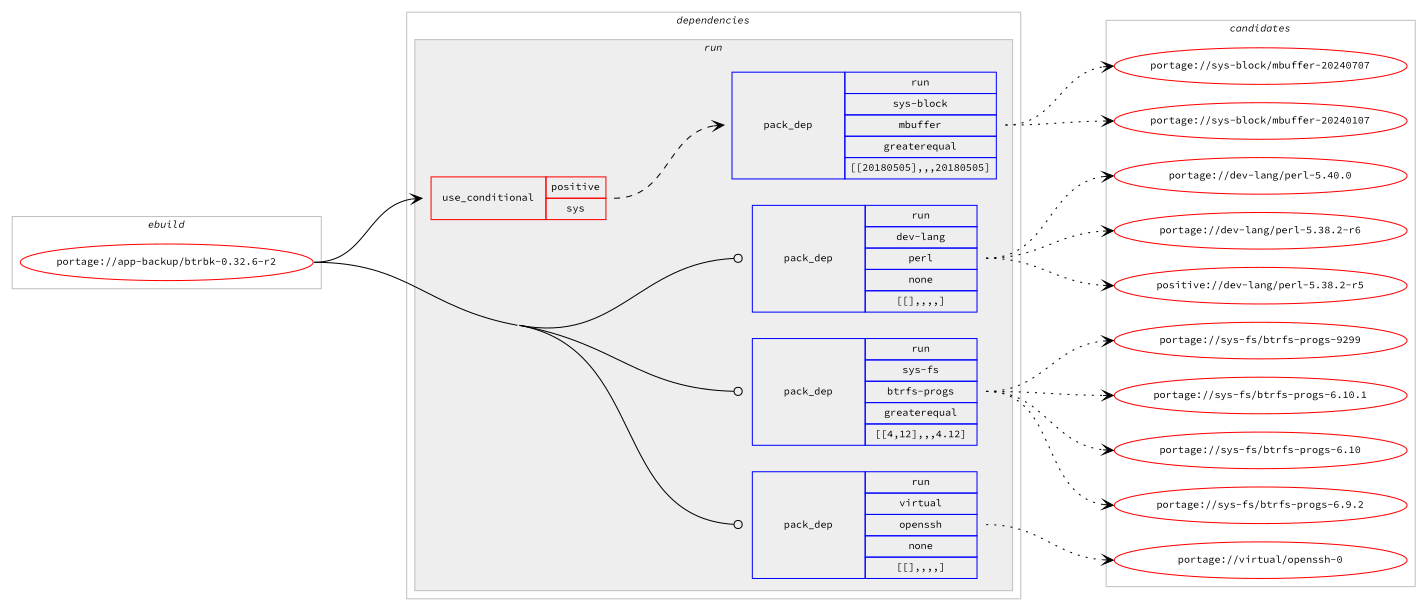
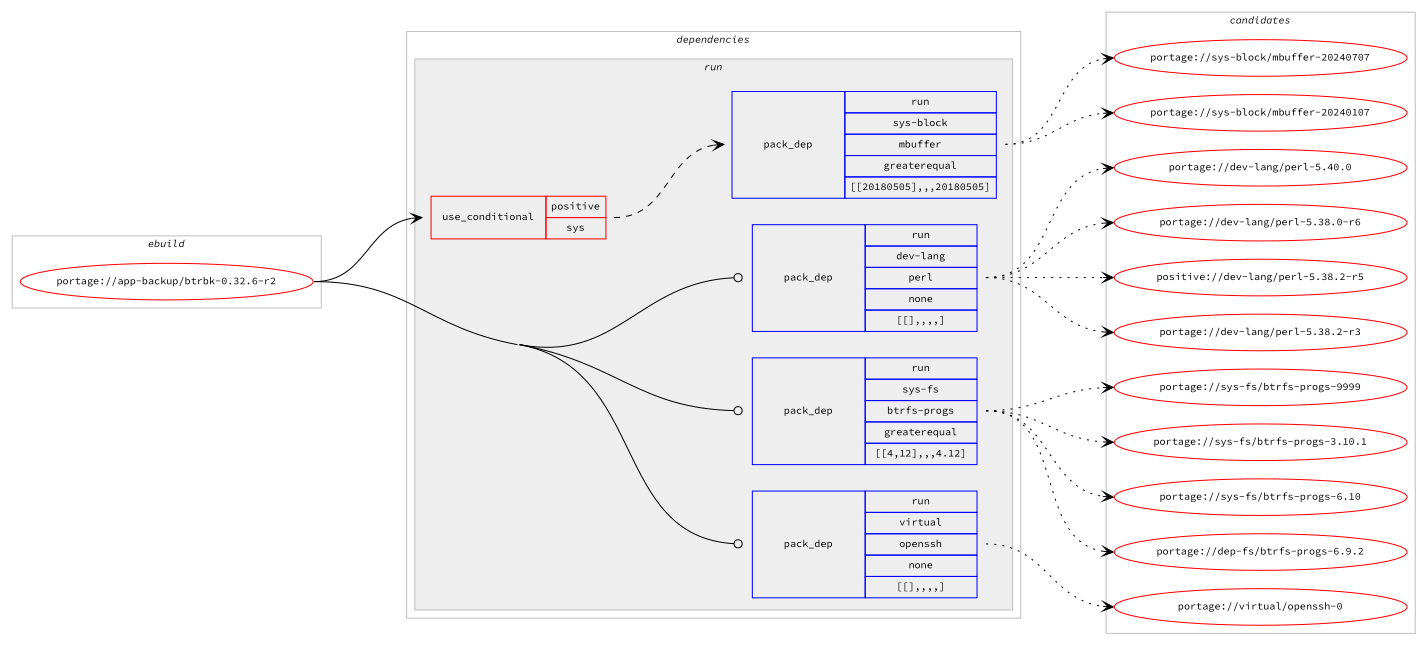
  digraph {
    compound=true
    concentrate=true
    fontname="Source Code Pro"
    fontsize=10
    newrank=true
    rankdir=LR
    ranksep=1.5
    node [color=red fontname="Source Code Pro" fontsize=10]
    edge [arrowhead=vee fontname="Source Code Pro" headport=w style=dotted tailport=e weight=100]
    n1 [label="portage://app-backup/btrbk-0.32.6-r2" width=4]
    n2 [color=blue label=<<TABLE BORDER="0" CELLBORDER="1" CELLSPACING="0" CELLPADDING="4" WIDTH="220"><TR><TD ROWSPAN="6" CELLPADDING="30">pack_dep</TD></TR><TR><TD WIDTH="110">run</TD></TR><TR><TD>sys-block</TD></TR><TR><TD>mbuffer</TD></TR><TR><TD>greaterequal</TD></TR><TR><TD>[[20180505],,,20180505]</TD></TR></TABLE>> shape=none]
    n3 [label=<<TABLE BORDER="0" CELLBORDER="1" CELLSPACING="0" CELLPADDING="4"><TR><TD ROWSPAN="3" CELLPADDING="10">use_conditional</TD></TR><TR><TD>positive</TD></TR><TR><TD>sys</TD></TR></TABLE>> shape=none]
    n4 [color=blue label=<<TABLE BORDER="0" CELLBORDER="1" CELLSPACING="0" CELLPADDING="4" WIDTH="220"><TR><TD ROWSPAN="6" CELLPADDING="30">pack_dep</TD></TR><TR><TD WIDTH="110">run</TD></TR><TR><TD>dev-lang</TD></TR><TR><TD>perl</TD></TR><TR><TD>none</TD></TR><TR><TD>[[],,,,]</TD></TR></TABLE>> shape=none]
    n5 [color=blue label=<<TABLE BORDER="0" CELLBORDER="1" CELLSPACING="0" CELLPADDING="4" WIDTH="220"><TR><TD ROWSPAN="6" CELLPADDING="30">pack_dep</TD></TR><TR><TD WIDTH="110">run</TD></TR><TR><TD>sys-fs</TD></TR><TR><TD>btrfs-progs</TD></TR><TR><TD>greaterequal</TD></TR><TR><TD>[[4,12],,,4.12]</TD></TR></TABLE>> shape=none]
    n6 [color=blue label=<<TABLE BORDER="0" CELLBORDER="1" CELLSPACING="0" CELLPADDING="4" WIDTH="220"><TR><TD ROWSPAN="6" CELLPADDING="30">pack_dep</TD></TR><TR><TD WIDTH="110">run</TD></TR><TR><TD>virtual</TD></TR><TR><TD>openssh</TD></TR><TR><TD>none</TD></TR><TR><TD>[[],,,,]</TD></TR></TABLE>> shape=none]
    n7 [label="portage://sys-block/mbuffer-20240707" width=4]
    n8 [label="portage://sys-block/mbuffer-20240107" width=4]
    n9 [label="portage://dev-lang/perl-5.40.0" width=4]
-   n10 [label="portage://dev-lang/perl-5.38.2-r6" width=4]
+   n10 [label="portage://dev-lang/perl-5.38.0-r6" width=4]
    n11 [label="positive://dev-lang/perl-5.38.2-r5" width=4]
-   n13 [label="portage://sys-fs/btrfs-progs-9299" width=4]
-   n14 [label="portage://sys-fs/btrfs-progs-6.10.1" width=4]
+   n12 [label="portage://dev-lang/perl-5.38.2-r3" width=4]
+   n13 [label="portage://sys-fs/btrfs-progs-9999" width=4]
+   n14 [label="portage://sys-fs/btrfs-progs-3.10.1" width=4]
    n15 [label="portage://sys-fs/btrfs-progs-6.10" width=4]
-   n16 [label="portage://sys-fs/btrfs-progs-6.9.2" width=4]
+   n16 [label="portage://dep-fs/btrfs-progs-6.9.2" width=4]
    n17 [label="portage://virtual/openssh-0" width=4]
    subgraph cluster_1 {
      color=gray
      label=<<i>ebuild</i>>
      n1
    }
    subgraph cluster_2 {
      color=gray
      label=<<i>dependencies</i>>
      subgraph cluster_3 {
        color=gray
        fillcolor="#eeeeee"
        label=<<i>compile</i>>
        style=filled
      }
      subgraph cluster_4 {
        color=gray
        fillcolor="#eeeeee"
        label=<<i>compile and run</i>>
        style=filled
      }
      subgraph cluster_5 {
        color=gray
        fillcolor="#eeeeee"
        label=<<i>run</i>>
        style=filled
        subgraph sub_6 {
          color=gray
          fillcolor="#eeeeee"
          label=<<i>run</i>>
          style=filled
          n3
          subgraph sub_7 {
            color=gray
            fillcolor="#eeeeee"
            label=<<i>run</i>>
            style=filled
            n2
          }
        }
        subgraph sub_8 {
          color=gray
          fillcolor="#eeeeee"
          label=<<i>run</i>>
          style=filled
          n4
        }
        subgraph sub_9 {
          color=gray
          fillcolor="#eeeeee"
          label=<<i>run</i>>
          style=filled
          n5
        }
        subgraph sub_10 {
          color=gray
          fillcolor="#eeeeee"
          label=<<i>run</i>>
          style=filled
          n6
        }
      }
    }
    subgraph cluster_11 {
      color=gray
      label=<<i>candidates</i>>
      rank=same
      subgraph sub_12 {
        color=black
        label=<<i>candidates</i>>
        nodesep=1
        rank=same
        n7
        n8
      }
      subgraph sub_13 {
        color=black
        label=<<i>candidates</i>>
        nodesep=1
        rank=same
        n9
        n10
        n11
+       n12
      }
      subgraph sub_14 {
        color=black
        label=<<i>candidates</i>>
        nodesep=1
        rank=same
        n13
        n14
        n15
        n16
      }
      subgraph sub_15 {
        color=black
        label=<<i>candidates</i>>
        nodesep=1
        rank=same
        n17
      }
    }
    n1 -> n3 [style=solid weight=20]
    n1 -> n4 [arrowhead=odot style=solid weight=20]
    n1 -> n5 [arrowhead=odot style=solid weight=20]
    n1 -> n6 [arrowhead=odot style=solid weight=20]
    n2 -> n7
    n2 -> n8
    n3 -> n2 [style=dashed weight=20]
    n4 -> n9
    n4 -> n10
    n4 -> n11
+   n4 -> n12
    n5 -> n13
    n5 -> n14
    n5 -> n15
    n5 -> n16
    n6 -> n17
  }
